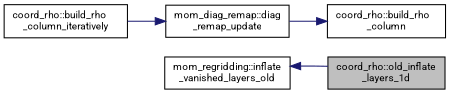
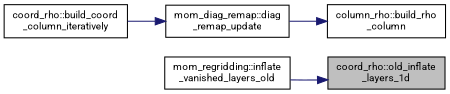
  digraph {
    fontname=Roboto
    rankdir=RL
    node [color=black fillcolor=white fontname=Roboto fontsize=10 shape=record style=filled]
    edge [color=midnightblue dir=back fontname=Roboto fontsize=10 labelfontname=Helvetica labelfontsize=10 style=solid]
    n1 [fillcolor=grey75 fontcolor=black height=0.2 label="coord_rho::old_inflate\l_layers_1d" width=0.4]
    n2 [height=0.2 label="mom_regridding::inflate\l_vanished_layers_old" width=0.4]
-   n3 [height=0.2 label="coord_rho::build_rho\l_column" width=0.4]
+   n3 [height=0.2 label="column_rho::build_rho\l_column" width=0.4]
    n4 [height=0.2 label="mom_diag_remap::diag\l_remap_update" width=0.4]
-   n5 [height=0.2 label="coord_rho::build_rho\l_column_iteratively" width=0.4]
-   n2 -> n1
+   n5 [height=0.2 label="coord_rho::build_coord\l_column_iteratively" width=0.4]
+   n1 -> n2
    n3 -> n4
    n4 -> n5
  }
